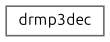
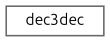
  digraph {
    rankdir=LR
    fontname=Ubuntu
-   n1 [color=grey40 fillcolor=white fontname=Ubuntu fontsize=10 height=0.2 label=drmp3dec shape=box style=filled width=0.4]
+   n1 [color=grey40 fillcolor=white fontname=Ubuntu fontsize=10 height=0.2 label=dec3dec shape=box style=filled width=0.4]
  }
